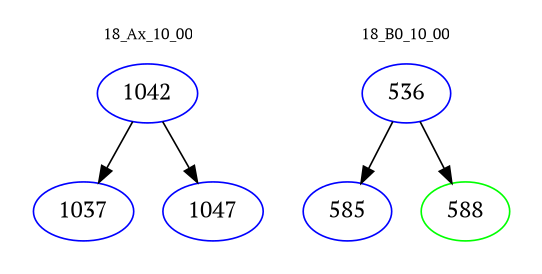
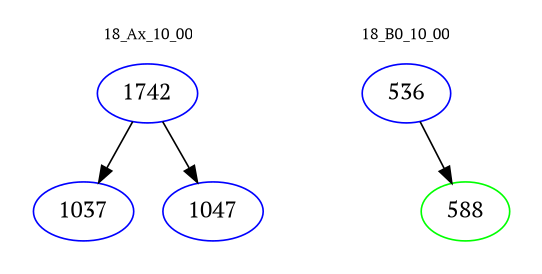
  digraph {
    fontname="PT Serif"
    node [color=blue fontname="PT Serif"]
    edge [color=black fontname="PT Serif"]
-   n1 [label=1042]
+   n1 [label=1742]
    n2 [label=1037]
    n3 [label=1047]
    n4 [label=536]
-   n5 [label=585]
    n6 [color=green label=588]
    subgraph cluster_1 {
      color=white
      fontsize=10
      label="18_Ax_10_00"
      n1
      n2
      n3
    }
    subgraph cluster_2 {
      color=white
      fontsize=10
      label="18_B0_10_00"
      n4
-     n5
      n6
    }
    n1 -> n2
    n1 -> n3
-   n4 -> n5
    n4 -> n6
  }
